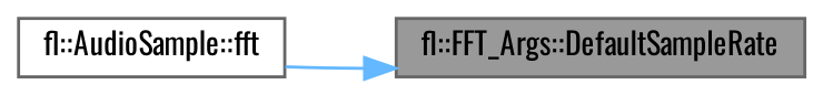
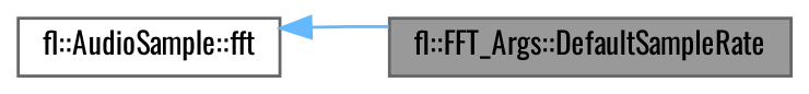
  digraph {
    rankdir=RL
    fontname=Oswald
    node [fontname=Oswald fontsize=10 shape=box style=filled]
    n1 [color=gray40 fillcolor=grey60 fontcolor=black height=0.2 label="fl::FFT_Args::DefaultSampleRate" width=0.4]
    n2 [color=grey40 fillcolor=white height=0.2 label="fl::AudioSample::fft" width=0.4]
-   n1 -> n2 [color=steelblue1 dir=back fontname=Oswald fontsize=10 labelfontname=Helvetica labelfontsize=10 style=solid]
+   n2 -> n1 [color=steelblue1 dir=back fontname=Oswald fontsize=10 labelfontname=Helvetica labelfontsize=10 style=solid]
  }
